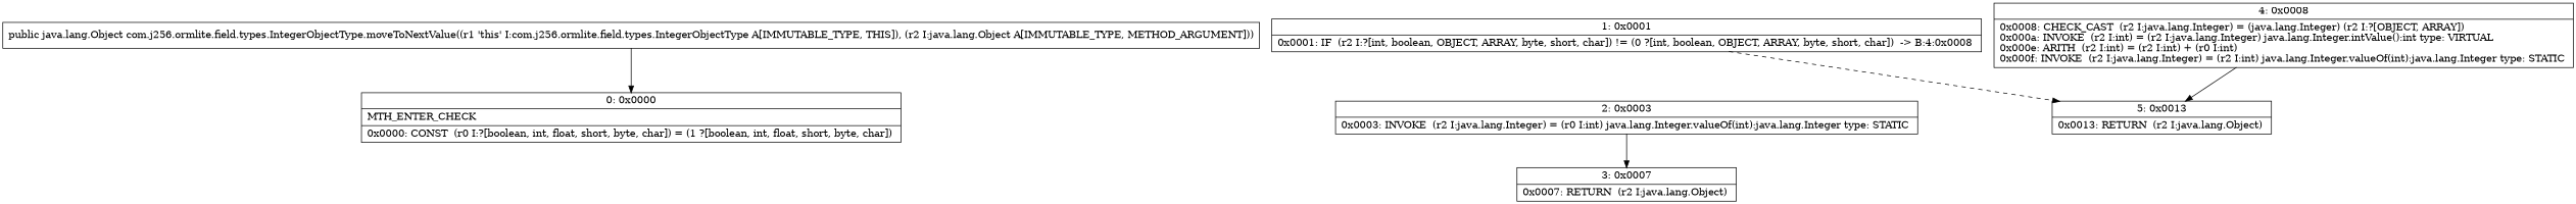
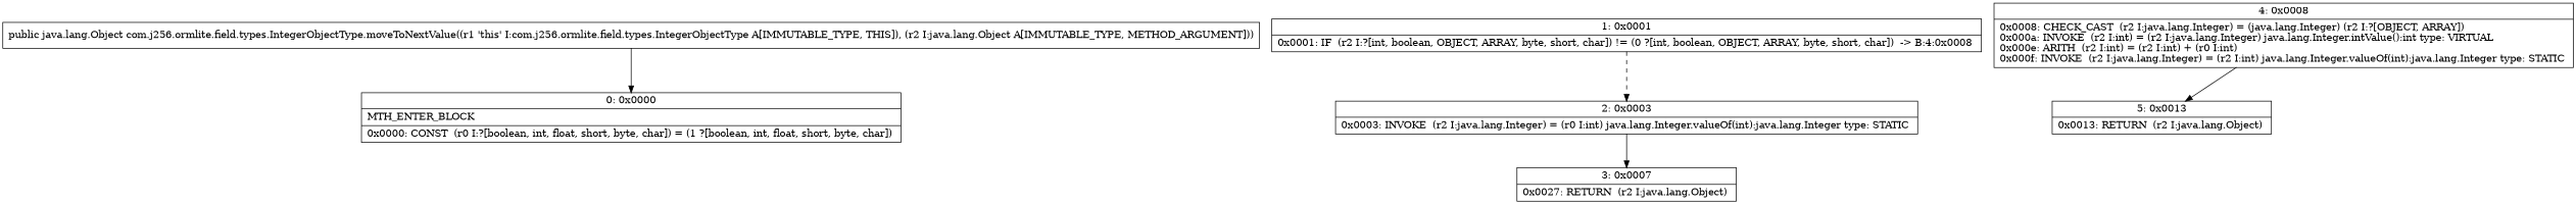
  digraph {
    node [shape=record]
-   n1 [label="{0\:\ 0x0000|MTH_ENTER_CHECK\l|0x0000: CONST  (r0 I:?[boolean, int, float, short, byte, char]) = (1 ?[boolean, int, float, short, byte, char]) \l}"]
+   n1 [label="{0\:\ 0x0000|MTH_ENTER_BLOCK\l|0x0000: CONST  (r0 I:?[boolean, int, float, short, byte, char]) = (1 ?[boolean, int, float, short, byte, char]) \l}"]
    n2 [label="{1\:\ 0x0001|0x0001: IF  (r2 I:?[int, boolean, OBJECT, ARRAY, byte, short, char]) != (0 ?[int, boolean, OBJECT, ARRAY, byte, short, char])  \-\> B:4:0x0008 \l}"]
    n3 [label="{2\:\ 0x0003|0x0003: INVOKE  (r2 I:java.lang.Integer) = (r0 I:int) java.lang.Integer.valueOf(int):java.lang.Integer type: STATIC \l}"]
-   n4 [label="{3\:\ 0x0007|0x0007: RETURN  (r2 I:java.lang.Object) \l}"]
+   n4 [label="{3\:\ 0x0007|0x0027: RETURN  (r2 I:java.lang.Object) \l}"]
    n5 [label="{4\:\ 0x0008|0x0008: CHECK_CAST  (r2 I:java.lang.Integer) = (java.lang.Integer) (r2 I:?[OBJECT, ARRAY]) \l0x000a: INVOKE  (r2 I:int) = (r2 I:java.lang.Integer) java.lang.Integer.intValue():int type: VIRTUAL \l0x000e: ARITH  (r2 I:int) = (r2 I:int) + (r0 I:int) \l0x000f: INVOKE  (r2 I:java.lang.Integer) = (r2 I:int) java.lang.Integer.valueOf(int):java.lang.Integer type: STATIC \l}"]
    n6 [label="{5\:\ 0x0013|0x0013: RETURN  (r2 I:java.lang.Object) \l}"]
    n7 [label="{public java.lang.Object com.j256.ormlite.field.types.IntegerObjectType.moveToNextValue((r1 'this' I:com.j256.ormlite.field.types.IntegerObjectType A[IMMUTABLE_TYPE, THIS]), (r2 I:java.lang.Object A[IMMUTABLE_TYPE, METHOD_ARGUMENT])) }"]
-   n2 -> n6 [style=dashed]
+   n2 -> n3 [style=dashed]
    n3 -> n4
    n5 -> n6
    n7 -> n1
  }
